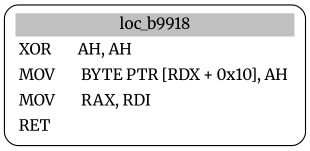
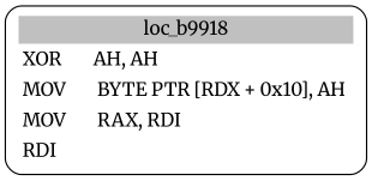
  digraph {
    fontname=Merriweather
-   n1 [fontname=Merriweather label=<<table border="0" cellborder="0" cellpadding="3"><tr><td align="center" colspan="2" bgcolor="grey">loc_b9918</td></tr><tr><td align="left">XOR        AH, AH</td></tr><tr><td align="left">MOV        BYTE PTR [RDX + 0x10], AH</td></tr><tr><td align="left">MOV        RAX, RDI</td></tr><tr><td align="left">RET        </td></tr></table>> shape=Mrecord]
+   n1 [fontname=Merriweather label=<<table border="0" cellborder="0" cellpadding="3"><tr><td align="center" colspan="2" bgcolor="grey">loc_b9918</td></tr><tr><td align="left">XOR        AH, AH</td></tr><tr><td align="left">MOV        BYTE PTR [RDX + 0x10], AH</td></tr><tr><td align="left">MOV        RAX, RDI</td></tr><tr><td align="left">RDI        </td></tr></table>> shape=Mrecord]
  }
